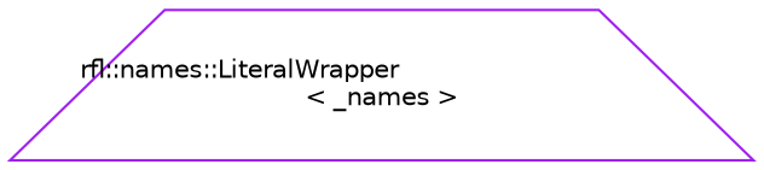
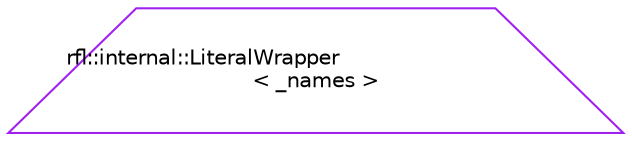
  digraph {
    rankdir=LR
-   n1 [color=purple fillcolor=white fontname=Helvetica fontsize=10 height=0.2 label="rfl::names::LiteralWrapper\l\< _names \>" shape=trapezium style=filled width=0.4]
+   n1 [color=purple fillcolor=white fontname=Helvetica fontsize=10 height=0.2 label="rfl::internal::LiteralWrapper\l\< _names \>" shape=trapezium style=filled width=0.4]
  }
